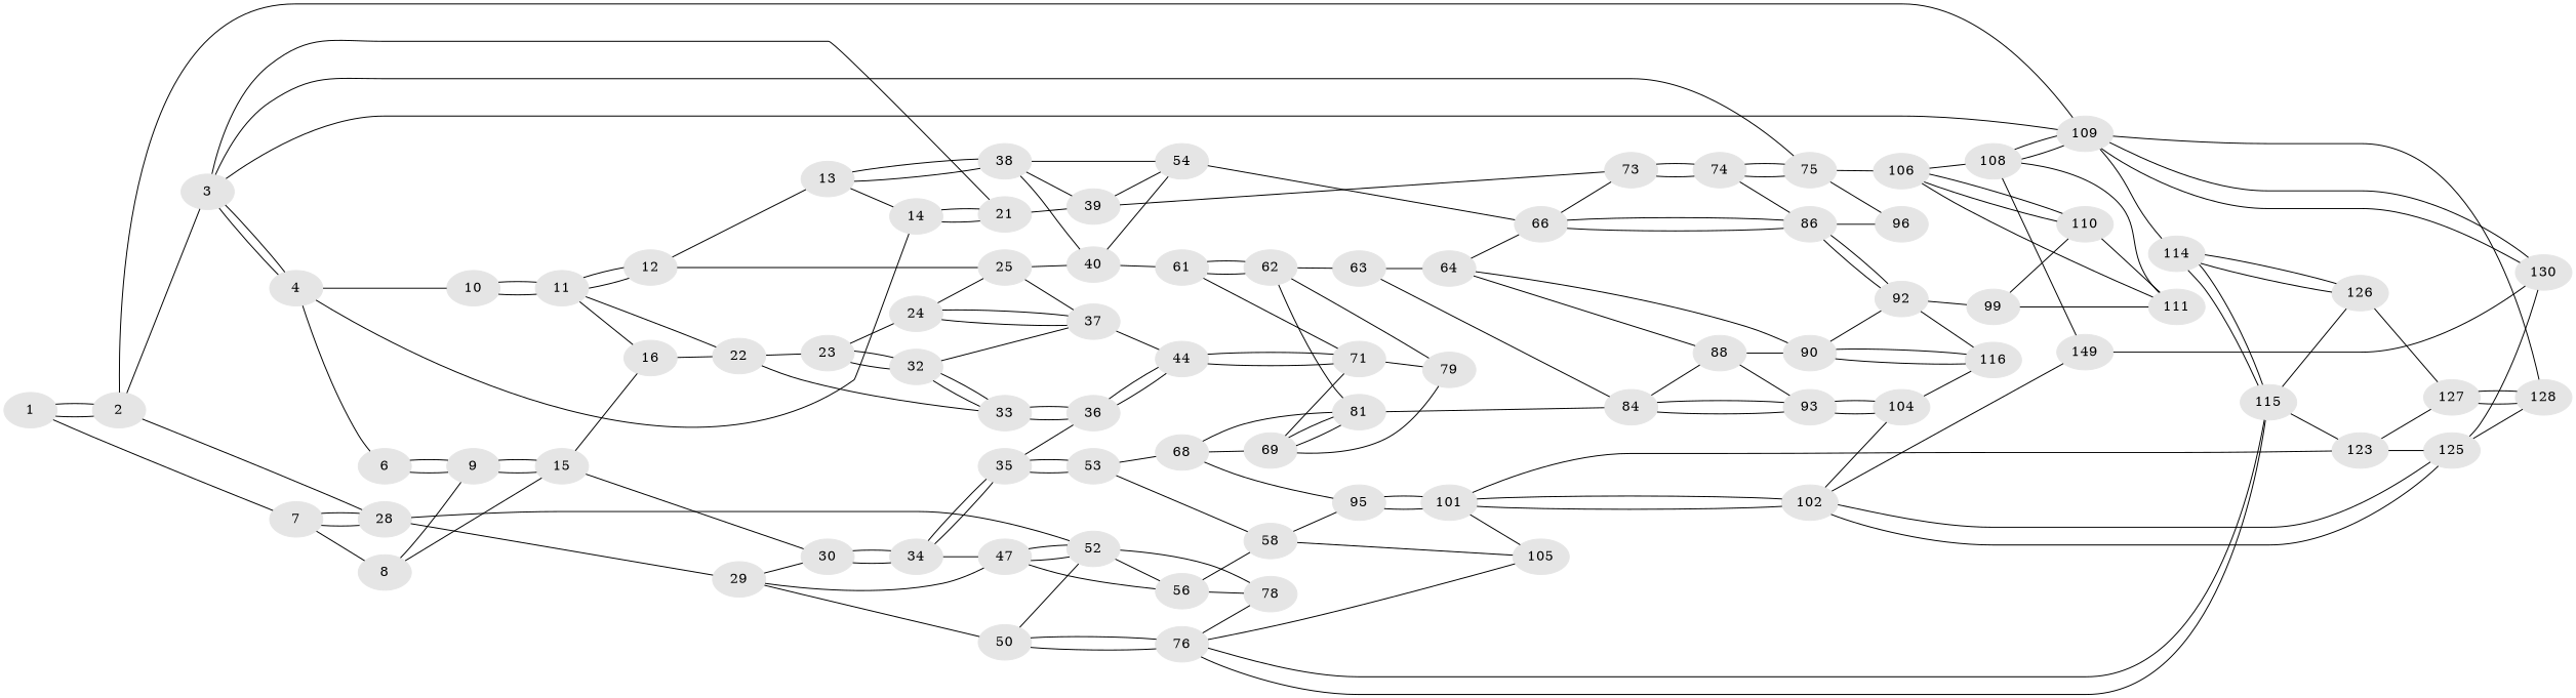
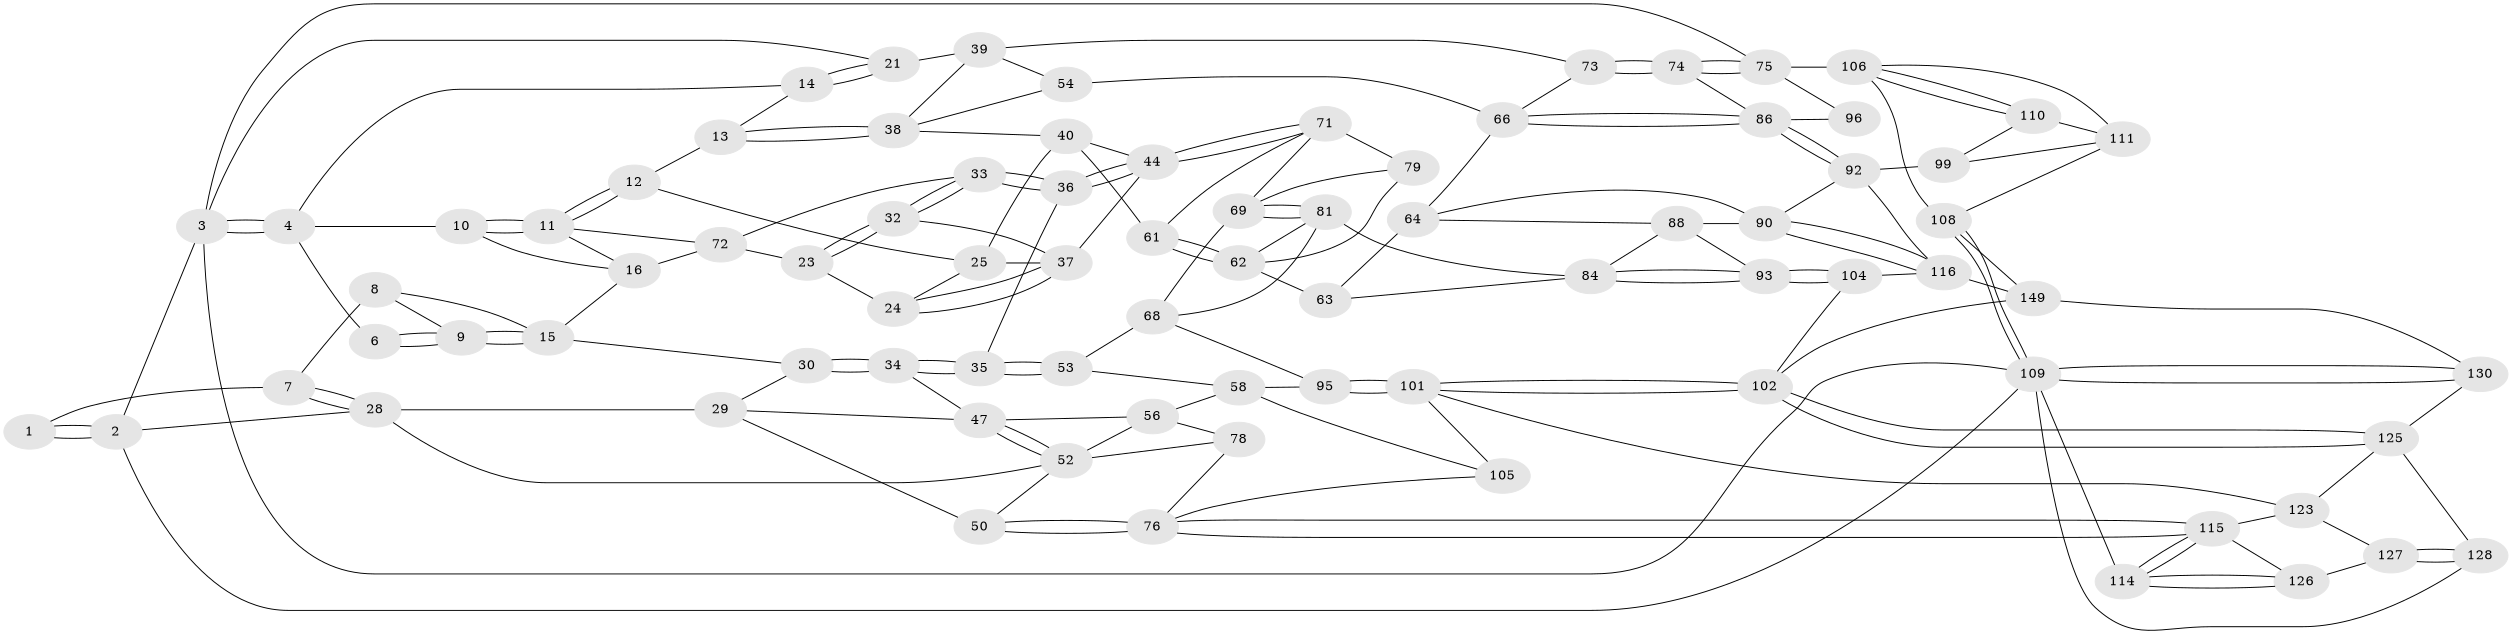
  graph {
    rankdir=LR
    node [color=gray90 style=filled]
    1
    2
    7
    3 [super="+20"]
    28 [super="+31"]
    109 [super="+113"]
    8
    4 [super="+5"]
    21
    75 [super="+97"]
    29 [super="+46"]
    52 [super="+60"]
    114
    128
    130
    6
    10
    14
    39 [super="+55"]
    96
    106 [super="+107"]
    9
    11 [super="+18"]
    16 [super="+17"]
    15 [super="+19"]
    30
    12
-   22 [super="+27"]
+   22 [super="+27" label=72]
    13
    25 [super="+26"]
    23
    33
    38 [super="+42"]
    37 [super="+43"]
    40 [super="+41"]
    54
    34 [super="+49"]
    73
    24
    32
    36
    44 [super="+45"]
    61
    50 [super="+51"]
    47 [super="+48"]
    76 [super="+77"]
    56 [super="+57"]
    35
    53 [super="+59"]
    58 [super="+94"]
    68 [super="+83"]
    71 [super="+72"]
    66 [super="+67"]
    74
    62 [super="+80"]
    79
    78
    105
    115 [super="+122"]
    95
    81 [super="+82"]
    69 [super="+70"]
    86 [super="+87"]
    101 [super="+121"]
    63
    64 [super="+65"]
    84 [super="+85"]
    88 [super="+89"]
    90 [super="+91"]
    93
    92 [super="+98"]
    116 [super="+117"]
    110
    111 [super="+112"]
    108 [super="+118"]
    123 [super="+124"]
    126
    104
    99 [super="+100"]
    n80 [label=149 super="+120"]
    102 [super="+103"]
    125 [super="+129"]
    127
    1 -- 2
    1 -- 2
    1 -- 7
    2 -- 3
    2 -- 28
    2 -- 109
    7 -- 28
    7 -- 28
    7 -- 8
    3 -- 109
    3 -- 4
    3 -- 4
    3 -- 21
    3 -- 75
    28 -- 29
    28 -- 52
    109 -- 114
    109 -- 128
    109 -- 130
    109 -- 130
    8 -- 9
    8 -- 15
    4 -- 6
    4 -- 10
    4 -- 14
    21 -- 39
    75 -- 96
    75 -- 106
    29 -- 30
    29 -- 50
    29 -- 47
    52 -- 56
    52 -- 78
    114 -- 115
    114 -- 115
    114 -- 126
    114 -- 126
    6 -- 9
    6 -- 9
    10 -- 11
    10 -- 11
+   10 -- 16
    14 -- 21
    14 -- 21
    39 -- 54
    39 -- 73
    106 -- 110
    106 -- 110
    106 -- 111
    106 -- 108
    9 -- 15
    9 -- 15
    11 -- 16
    11 -- 12
    11 -- 12
    11 -- 22
    16 -- 22
    15 -- 16
    15 -- 30
    30 -- 34
    30 -- 34
    12 -- 13
    12 -- 25
    22 -- 23
    22 -- 33
    13 -- 14
    13 -- 38
    13 -- 38
    25 -- 37
    25 -- 40
    23 -- 24
    23 -- 32
    23 -- 32
    33 -- 36
    33 -- 36
    38 -- 39
    38 -- 40
    38 -- 54
    37 -- 44
-   40 -- 54
+   40 -- 44
    40 -- 61
    54 -- 66
    34 -- 47
    34 -- 35
    34 -- 35
    73 -- 74
    73 -- 74
    24 -- 25
    24 -- 37
    24 -- 37
    32 -- 33
    32 -- 33
    32 -- 37
    36 -- 44
    36 -- 44
    44 -- 71
    44 -- 71
    61 -- 71
    61 -- 62
    61 -- 62
    50 -- 52
    50 -- 76
    50 -- 76
    47 -- 52
    47 -- 52
    47 -- 56
    76 -- 78
    76 -- 105
    76 -- 115
    76 -- 115
    56 -- 58
    56 -- 78
    35 -- 36
    35 -- 53
    35 -- 53
    53 -- 58
    53 -- 68
    58 -- 105
    58 -- 95
    68 -- 95
    68 -- 81
    68 -- 69
    71 -- 79
    66 -- 73
    66 -- 86
    66 -- 86
    74 -- 75
    74 -- 75
    74 -- 86
    62 -- 79
    62 -- 81
    62 -- 63
    115 -- 123
    115 -- 126
    95 -- 101
    95 -- 101
    81 -- 84
    69 -- 71
    69 -- 79
    69 -- 81
    69 -- 81
    86 -- 96
    86 -- 92
    86 -- 92
    101 -- 105
    101 -- 123
    101 -- 102
    101 -- 102
    63 -- 64
    63 -- 84
    64 -- 66
    64 -- 88
    64 -- 90
    84 -- 88
    84 -- 93
    84 -- 93
    88 -- 90
    88 -- 93
    90 -- 92
    90 -- 116
    90 -- 116
    93 -- 104
    93 -- 104
    92 -- 116
    92 -- 99
+   116 -- n80
    110 -- 111
    108 -- 109
    108 -- 109
    108 -- 111
    108 -- n80
    123 -- 125
    123 -- 127
    126 -- 127
    104 -- 116
    99 -- 110
    99 -- 111
    n80 -- 130
    102 -- 104
    102 -- n80
    102 -- 125
    102 -- 125
    125 -- 128
    125 -- 130
    127 -- 128
    127 -- 128
  }
